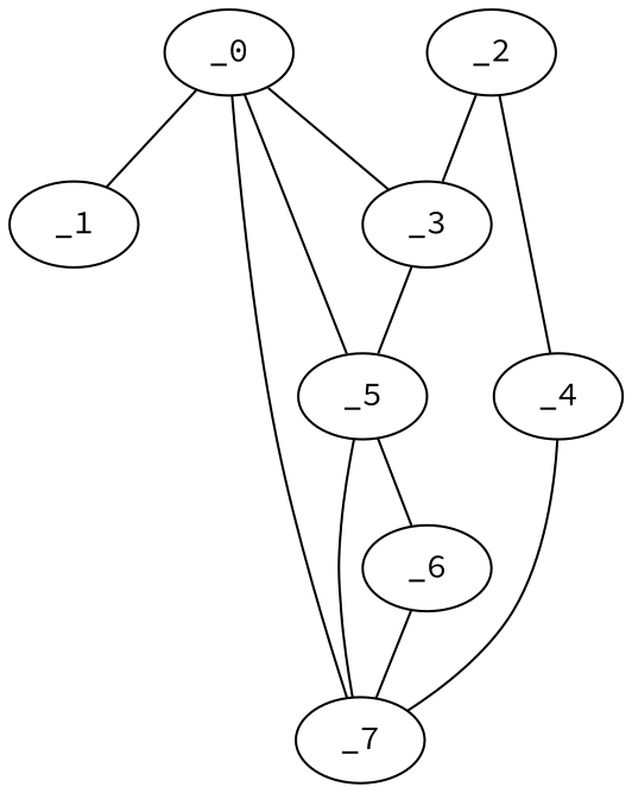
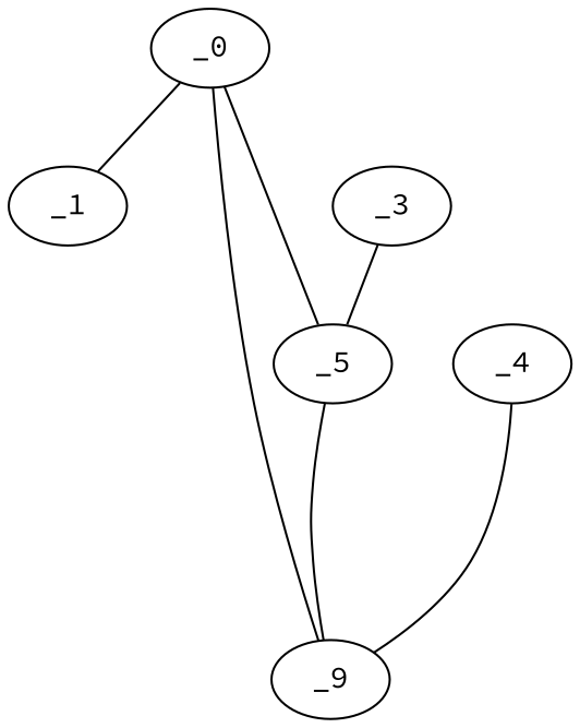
  graph {
    fontname="Source Code Pro"
    node [fontname="Source Code Pro" x=62]
    edge [fontname="Source Code Pro" valence=1]
    _0 [x=2 y=68]
    _1 [x=8 y=51]
    _3 [x=55 y=56]
    _5 [y=70]
-   _7 [x=127 y=67]
-   _2 [x=17 y=49]
+   _7 [x=127 y=67 label=_9]
    _4 [y=54]
-   _6 [x=64 y=60]
    _0 -- _1
-   _0 -- _3 [valence=2]
    _0 -- _5
    _0 -- _7 [valence=2]
    _3 -- _5 [valence=2]
    _5 -- _7
-   _5 -- _6
-   _2 -- _3
-   _2 -- _4
    _4 -- _7
-   _6 -- _7 [valence=2]
  }
